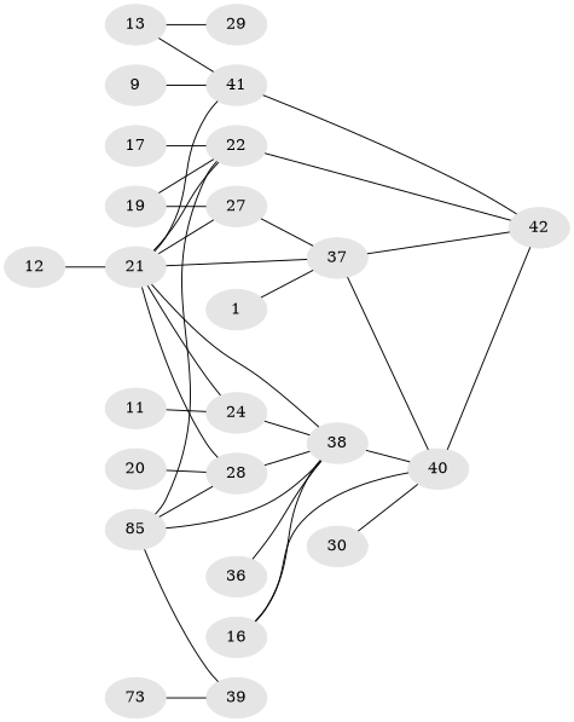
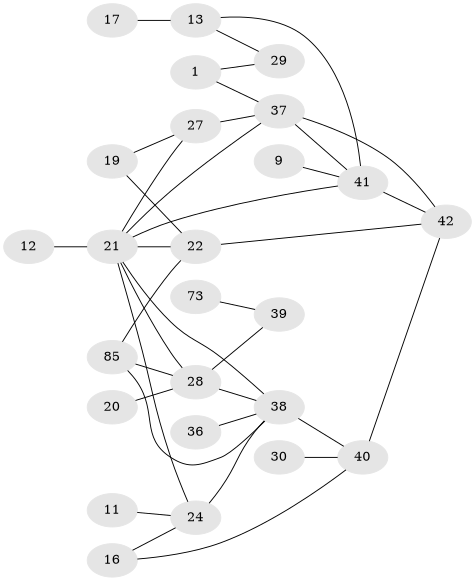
  graph {
    rankdir=LR
    node [color=gray90 style=filled]
    edge [weight=1.0]
    1
    29
    37
    41
    42
    9
    11
    24
    38
    27
    12
    21
    22
    28
    13
    n16 [label=85]
    39
    40
    16
    17
    19
    20
    30
    n24 [label=73]
    36
+   1 -- 29
    1 -- 37
-   37 -- 40
+   37 -- 41
    37 -- 42
    41 -- 42
    9 -- 41
    11 -- 24
    24 -- 38
    38 -- 40
    27 -- 37
    12 -- 21
    21 -- 37
    21 -- 41 [weight=2.0]
    21 -- 24
    21 -- 38 [weight=2.0]
    21 -- 27
    21 -- 22
    21 -- 28
    22 -- 42
    28 -- 38
-   n16 -- 39
+   28 -- 39
    13 -- 29
    13 -- 41
    n16 -- 38
    n16 -- 22
    n16 -- 28
    40 -- 42
-   16 -- 38
+   16 -- 24
    16 -- 40
-   17 -- 22
+   17 -- 13
    19 -- 27
    19 -- 22
    20 -- 28
    30 -- 40 [weight=2.0]
    n24 -- 39
    36 -- 38
  }
